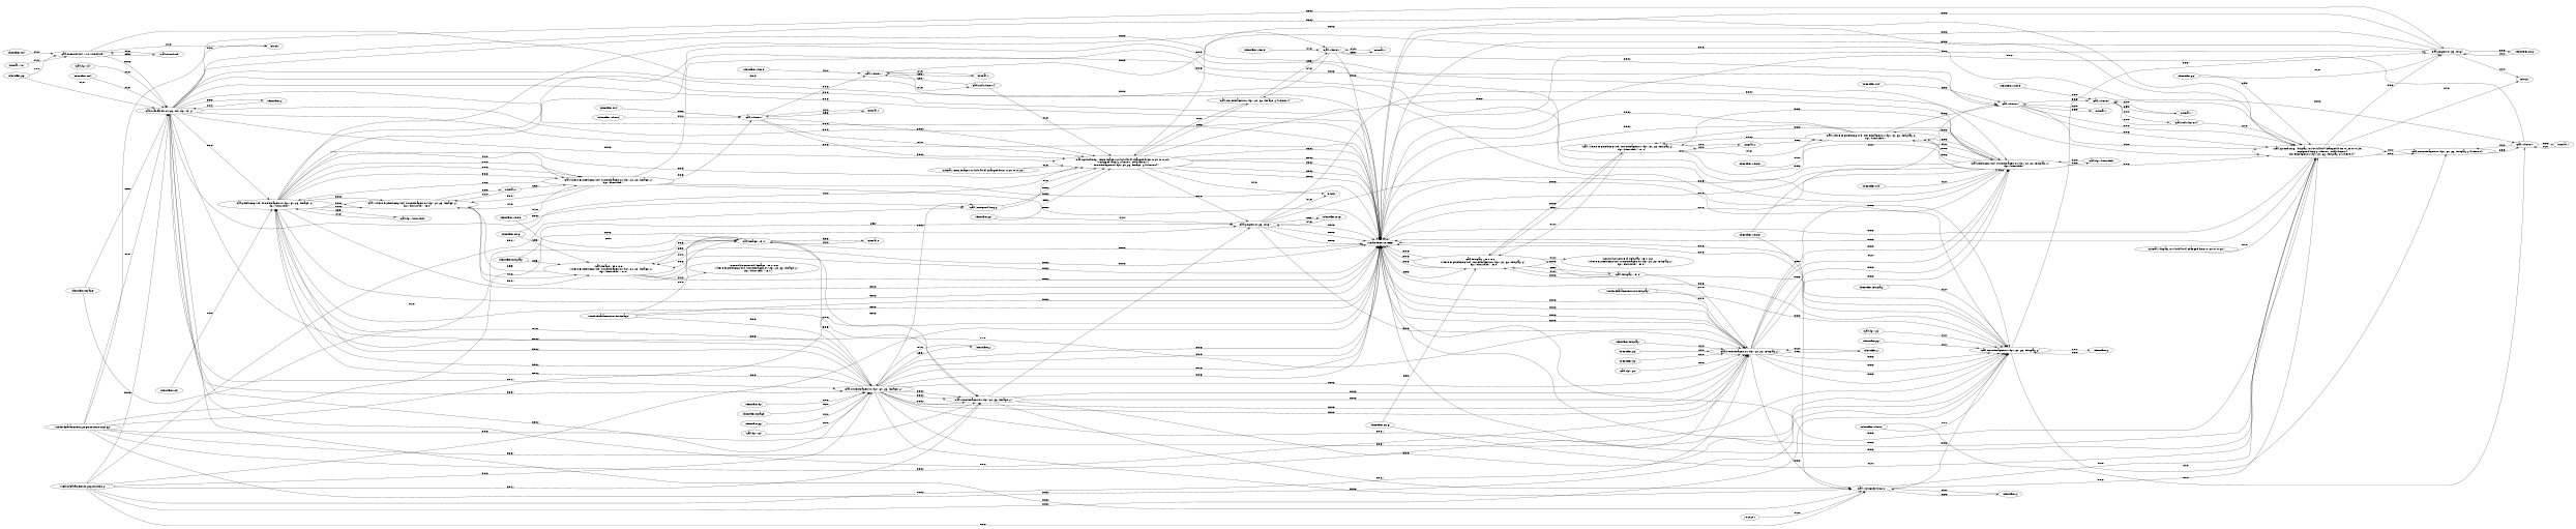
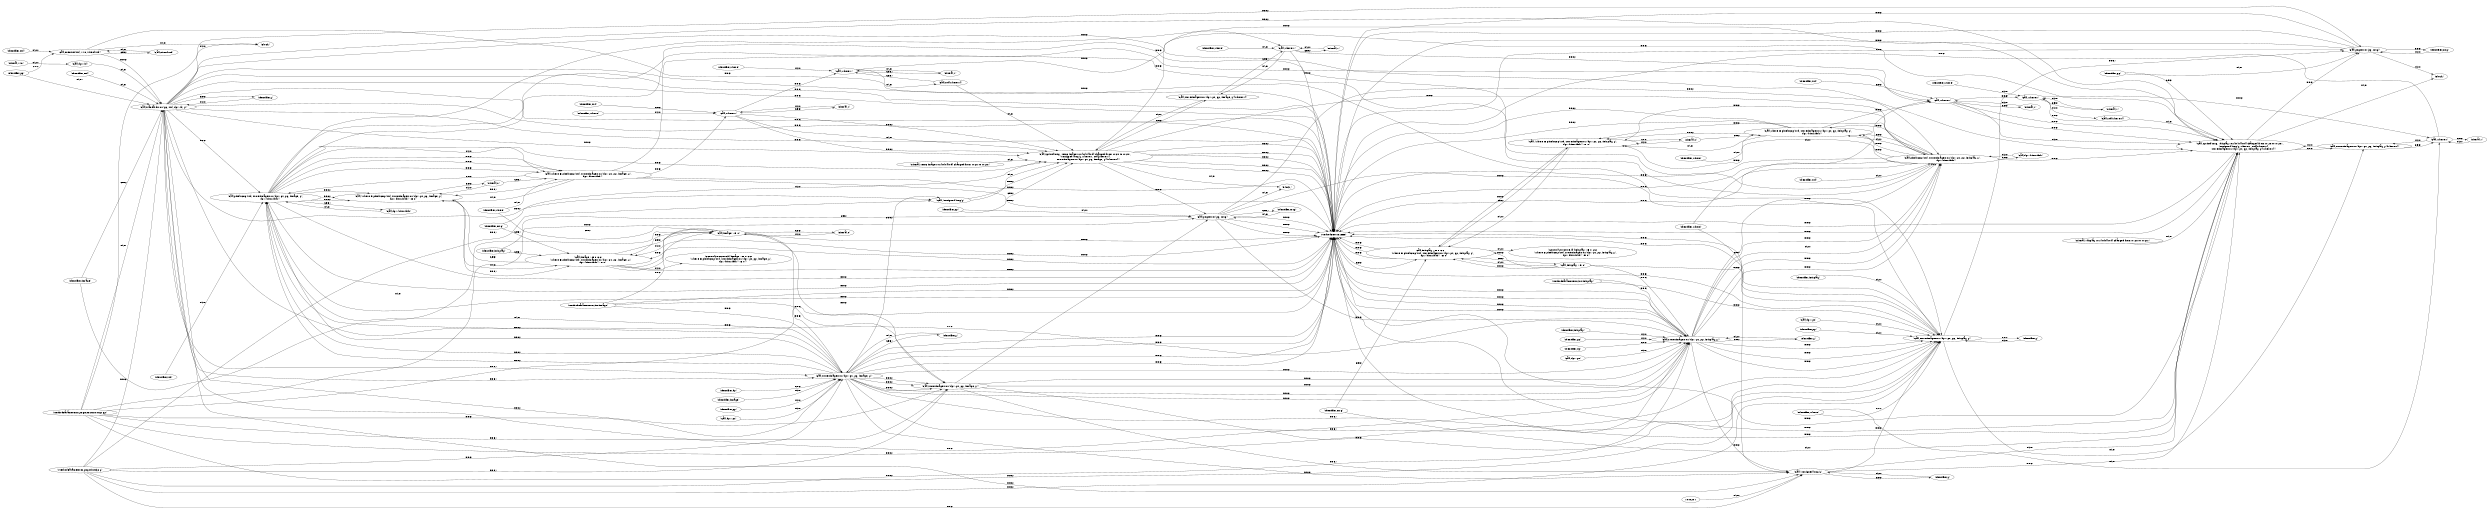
  digraph {
    rankdir=LR
    n1 [label="(Call,pixel_cmp(std, store_image_row(dp->ps, pp, iImage, y),\n            dp->bit_width))"]
    n2 [label="(Call,(where = pixel_cmp(std, store_image_row(dp->ps, pp, iImage, y),\n            dp->bit_width)) != 0)"]
    n3 [label="(Call,where = pixel_cmp(std, store_image_row(dp->ps, pp, iImage, y),\n            dp->bit_width))"]
    n4 [label="(Call,sprintf(msg, \"PNG image row[%lu][%d] changed from %.2x to %.2x\",\n (unsigned long)y, where-1, std[where-1],\n         store_image_row(dp->ps, pp, iImage, y)[where-1]))"]
    n5 [label="(Call,pixel_cmp(std, store_image_row(dp->ps, pp, iDisplay, y),\n          dp->bit_width))"]
    n6 [label="(Call,sprintf(msg, \"display row[%lu][%d] changed from %.2x to %.2x\",\n          (unsigned long)y, where-1, std[where-1],\n          store_image_row(dp->ps, pp, iDisplay, y)[where-1]))"]
    n7 [label="(Call,dp->bit_width)"]
    n8 [label="(MethodReturn,RET)"]
    n9 [label="(Call,iImage >= 0 &&\n       (where = pixel_cmp(std, store_image_row(dp->ps, pp, iImage, y),\n            dp->bit_width)) != 0)"]
    n10 [label="(Literal,0)"]
    n11 [label="(Call,where-1)"]
    n12 [label="(Call,where-1)"]
    n13 [label="(Call,png_error(pp, msg))"]
    n14 [label="(Block,)"]
    n15 [label="(Call,store_image_row(dp->ps, pp, iImage, y)[where-1])"]
    n16 [label="(Call,(where = pixel_cmp(std, store_image_row(dp->ps, pp, iDisplay, y),\n          dp->bit_width)) != 0)"]
    n17 [label="(Call,where = pixel_cmp(std, store_image_row(dp->ps, pp, iDisplay, y),\n          dp->bit_width))"]
    n18 [label="(Call,dp->bit_width)"]
    n19 [label="(Call,png_error(pp, msg))"]
    n20 [label="(Call,store_image_row(dp->ps, pp, iDisplay, y)[where-1])"]
    n21 [label="(Block,)"]
    n22 [label="(Call,iDisplay >= 0 &&\n       (where = pixel_cmp(std, store_image_row(dp->ps, pp, iDisplay, y),\n          dp->bit_width)) != 0)"]
    n23 [label="(Call,standard_row(pp, std, dp->id, y))"]
    n24 [label="(Call,store_image_row(dp->ps, pp, iImage, y))"]
    n25 [label="(Call,store_image_row(dp->ps, pp, iDisplay, y))"]
    n26 [label="(Call,(unsigned long)y)"]
    n27 [label="(Call,store_image_row(dp->ps, pp, iDisplay, y))"]
    n28 [label="(Block,)"]
    n29 [label="(Call,store_image_row(dp->ps, pp, iImage, y))"]
    n30 [label="(Identifier,y)"]
    n31 [label="(Call,(unsigned long)y)"]
    n32 [label="(Identifier,y)"]
    n33 [label="(Identifier,y)"]
    n34 [label="(Identifier,y)"]
    n35 [label="(Identifier,y)"]
    n36 [label="(MethodParameterIn,png_const_structp pp)"]
    n37 [label="(Identifier,msg)"]
    n38 [label="(Identifier,msg)"]
    n39 [label="(Call,memset(std, 178, sizeof std))"]
    n40 [label="(Call,sizeof std)"]
    n41 [label="(MethodParameterIn,png_uint_32 y)"]
    n42 [label="(Call,iImage >= 0)"]
    n43 [label="(Literal,0)"]
    n44 [label="(ControlStructure,if (iImage >= 0 &&\n       (where = pixel_cmp(std, store_image_row(dp->ps, pp, iImage, y),\n            dp->bit_width)) != 0))"]
    n45 [label="(MethodParameterIn,int iImage)"]
    n46 [label="(Call,where-1)"]
    n47 [label="(Literal,1)"]
    n48 [label="(Call,where-1)"]
    n49 [label="(Literal,1)"]
    n50 [label="(Call,where-1)"]
    n51 [label="(Literal,1)"]
    n52 [label="(Call,std[where-1])"]
    n53 [label="(Literal,0)"]
    n54 [label="(Call,iDisplay >= 0)"]
    n55 [label="(ControlStructure,if (iDisplay >= 0 &&\n       (where = pixel_cmp(std, store_image_row(dp->ps, pp, iDisplay, y),\n          dp->bit_width)) != 0))"]
    n56 [label="(Call,where-1)"]
    n57 [label="(Call,std[where-1])"]
    n58 [label="(Literal,1)"]
    n59 [label="(Literal,1)"]
    n60 [label="(Literal,1)"]
    n61 [label="(Identifier,iDisplay)"]
    n62 [label="(Identifier,pp)"]
    n63 [label="(Literal,\"display row[%lu][%d] changed from %.2x to %.2x\")"]
    n64 [label="(Identifier,std)"]
    n65 [label="(Identifier,pp)"]
    n66 [label="(Identifier,where)"]
    n67 [label="(Call,dp->ps)"]
    n68 [label="(Identifier,where)"]
    n69 [label="(Identifier,pp)"]
    n70 [label="(Identifier,where)"]
    n71 [label="(Identifier,std)"]
    n72 [label="(Identifier,msg)"]
    n73 [label="(Identifier,std)"]
    n74 [label="(Identifier,pp)"]
    n75 [label="(Identifier,pp)"]
    n76 [label="(Identifier,iDisplay)"]
    n77 [label="(Identifier,where)"]
    n78 [label="(Identifier,where)"]
    n79 [label="(Identifier,iImage)"]
    n80 [label="(Identifier,std)"]
    n81 [label="(Identifier,where)"]
    n82 [label="(MethodParameterIn,int iDisplay)"]
    n83 [label="(Literal,178)"]
    n84 [label="(Identifier,dp)"]
    n85 [label="(Identifier,std)"]
    n86 [label="(Identifier,msg)"]
    n87 [label="(Identifier,dp)"]
    n88 [label="(Identifier,std)"]
    n89 [label="(Call,dp->ps)"]
    n90 [label="(Identifier,iDisplay)"]
    n91 [label="(Identifier,iImage)"]
    n92 [label="(Identifier,where)"]
    n93 [label="(Identifier,pp)"]
    n94 [label="(Call,dp->id)"]
    n95 [label="(Call,dp->ps)"]
    n96 [label="(Identifier,where)"]
    n97 [label="(Literal,\"PNG image row[%lu][%d] changed from %.2x to %.2x\")"]
    1000201
    n1 -> n2 [label="DDG: "]
    n1 -> n2 [label="DDG: "]
    n1 -> n2 [label="DDG: "]
    n1 -> n3 [label="AST: "]
    n1 -> n3 [label="DDG: "]
    n1 -> n3 [label="DDG: "]
    n1 -> n3 [label="DDG: "]
    n1 -> n4 [label="DDG: "]
    n1 -> n5 [label="DDG: "]
    n1 -> n5 [label="DDG: "]
    n1 -> n6 [label="DDG: "]
    n1 -> n7 [label="CFG: "]
    n1 -> n8 [label="DDG: "]
    n1 -> n8 [label="DDG: "]
    n1 -> n8 [label="DDG: "]
    n2 -> n9 [label="AST: "]
    n2 -> n9 [label="DDG: "]
    n2 -> n10 [label="CFG: "]
    n3 -> n1 [label="CFG: "]
    n3 -> n2 [label="AST: "]
    n3 -> n2 [label="DDG: "]
    n3 -> n8 [label="DDG: "]
    n3 -> n8 [label="DDG: "]
    n3 -> n11 [label="DDG: "]
    n3 -> n12 [label="DDG: "]
    n4 -> n5 [label="DDG: "]
    n4 -> n6 [label="DDG: "]
    n4 -> n8 [label="DDG: "]
    n4 -> n8 [label="DDG: "]
    n4 -> n8 [label="DDG: "]
    n4 -> n8 [label="DDG: "]
    n4 -> n8 [label="DDG: "]
    n4 -> n13 [label="DDG: "]
    n4 -> n14 [label="AST: "]
    n4 -> n15 [label="CFG: "]
    n5 -> n6 [label="DDG: "]
    n5 -> n8 [label="DDG: "]
    n5 -> n8 [label="DDG: "]
    n5 -> n8 [label="DDG: "]
    n5 -> n16 [label="DDG: "]
    n5 -> n16 [label="DDG: "]
    n5 -> n16 [label="DDG: "]
    n5 -> n17 [label="AST: "]
    n5 -> n17 [label="DDG: "]
    n5 -> n17 [label="DDG: "]
    n5 -> n17 [label="DDG: "]
    n5 -> n18 [label="CFG: "]
    n6 -> n8 [label="DDG: "]
    n6 -> n8 [label="DDG: "]
    n6 -> n8 [label="DDG: "]
    n6 -> n8 [label="DDG: "]
    n6 -> n8 [label="DDG: "]
    n6 -> n19 [label="DDG: "]
    n6 -> n20 [label="CFG: "]
    n6 -> n21 [label="AST: "]
    n7 -> n1 [label="AST: "]
    n8 -> n19 [label="CFG: "]
    n8 -> n22 [label="CFG: "]
    n9 -> n2 [label="CFG: "]
    n9 -> n8 [label="DDG: "]
    n9 -> n8 [label="DDG: "]
    n9 -> n8 [label="DDG: "]
    n9 -> n42 [label="CFG: "]
    n9 -> n44 [label="AST: "]
    n10 -> n2 [label="AST: "]
    n10 -> n3 [label="CFG: "]
    n11 -> n4 [label="AST: "]
    n11 -> n4 [label="DDG: "]
    n11 -> n4 [label="DDG: "]
    n11 -> n46 [label="DDG: "]
    n11 -> n47 [label="CFG: "]
    n12 -> n6 [label="AST: "]
    n12 -> n6 [label="DDG: "]
    n12 -> n6 [label="DDG: "]
    n12 -> n48 [label="DDG: "]
    n12 -> n49 [label="CFG: "]
    n13 -> n6 [label="DDG: "]
    n13 -> n8 [label="DDG: "]
    n13 -> n8 [label="DDG: "]
    n13 -> n8 [label="DDG: "]
    n13 -> n14 [label="AST: "]
    n13 -> n25 [label="DDG: "]
    n13 -> n27 [label="DDG: "]
    n13 -> n37 [label="CFG: "]
    n15 -> n4 [label="AST: "]
    n15 -> n50 [label="CFG: "]
    n16 -> n22 [label="AST: "]
    n16 -> n22 [label="DDG: "]
    n16 -> n53 [label="CFG: "]
    n17 -> n5 [label="CFG: "]
    n17 -> n8 [label="DDG: "]
    n17 -> n8 [label="DDG: "]
    n17 -> n12 [label="DDG: "]
    n17 -> n16 [label="AST: "]
    n17 -> n16 [label="DDG: "]
    n18 -> n5 [label="AST: "]
    n19 -> n8 [label="DDG: "]
    n19 -> n8 [label="DDG: "]
    n19 -> n8 [label="DDG: "]
    n19 -> n21 [label="AST: "]
    n19 -> n38 [label="CFG: "]
    n20 -> n6 [label="AST: "]
    n20 -> n56 [label="CFG: "]
    n22 -> n8 [label="DDG: "]
    n22 -> n8 [label="DDG: "]
    n22 -> n8 [label="DDG: "]
    n22 -> n16 [label="CFG: "]
    n22 -> n54 [label="CFG: "]
    n22 -> n55 [label="AST: "]
    n23 -> n1 [label="DDG: "]
    n23 -> n4 [label="DDG: "]
    n23 -> n5 [label="DDG: "]
    n23 -> n6 [label="DDG: "]
    n23 -> n8 [label="DDG: "]
    n23 -> n8 [label="DDG: "]
    n23 -> n8 [label="DDG: "]
    n23 -> n8 [label="DDG: "]
    n23 -> n8 [label="DDG: "]
    n23 -> n24 [label="DDG: "]
    n23 -> n24 [label="DDG: "]
    n23 -> n25 [label="DDG: "]
    n23 -> n25 [label="DDG: "]
    n23 -> n26 [label="DDG: "]
    n23 -> n27 [label="DDG: "]
    n23 -> n28 [label="AST: "]
    n23 -> n29 [label="DDG: "]
    n23 -> n30 [label="CFG: "]
    n23 -> n31 [label="DDG: "]
    n24 -> n1 [label="AST: "]
    n24 -> n1 [label="DDG: "]
    n24 -> n1 [label="DDG: "]
    n24 -> n1 [label="DDG: "]
    n24 -> n1 [label="DDG: "]
    n24 -> n8 [label="DDG: "]
    n24 -> n8 [label="DDG: "]
    n24 -> n8 [label="DDG: "]
    n24 -> n8 [label="DDG: "]
    n24 -> n25 [label="DDG: "]
    n24 -> n25 [label="DDG: "]
    n24 -> n25 [label="DDG: "]
    n24 -> n26 [label="DDG: "]
    n24 -> n27 [label="DDG: "]
    n24 -> n27 [label="DDG: "]
    n24 -> n29 [label="DDG: "]
    n24 -> n29 [label="DDG: "]
    n24 -> n29 [label="DDG: "]
    n24 -> n31 [label="DDG: "]
    n24 -> n32 [label="CFG: "]
    n25 -> n5 [label="AST: "]
    n25 -> n5 [label="DDG: "]
    n25 -> n5 [label="DDG: "]
    n25 -> n5 [label="DDG: "]
    n25 -> n5 [label="DDG: "]
    n25 -> n8 [label="DDG: "]
    n25 -> n8 [label="DDG: "]
    n25 -> n8 [label="DDG: "]
    n25 -> n8 [label="DDG: "]
    n25 -> n26 [label="DDG: "]
    n25 -> n27 [label="DDG: "]
    n25 -> n27 [label="DDG: "]
    n25 -> n27 [label="DDG: "]
    n25 -> n33 [label="CFG: "]
    n26 -> n6 [label="AST: "]
    n26 -> n6 [label="DDG: "]
    n26 -> n27 [label="DDG: "]
    n26 -> n34 [label="CFG: "]
    n27 -> n8 [label="DDG: "]
    n27 -> n8 [label="DDG: "]
    n27 -> n8 [label="DDG: "]
    n27 -> n19 [label="DDG: "]
    n27 -> n20 [label="AST: "]
    n27 -> n35 [label="CFG: "]
    n29 -> n13 [label="DDG: "]
    n29 -> n25 [label="DDG: "]
    n29 -> n25 [label="DDG: "]
    n29 -> n26 [label="DDG: "]
    n29 -> n27 [label="DDG: "]
    n30 -> n23 [label="AST: "]
    n31 -> n4 [label="AST: "]
    n31 -> n4 [label="DDG: "]
    n32 -> n24 [label="AST: "]
    n33 -> n25 [label="AST: "]
    n34 -> n26 [label="AST: "]
    n35 -> n27 [label="AST: "]
    n36 -> n8 [label="DDG: "]
    n36 -> n13 [label="DDG: "]
    n36 -> n19 [label="DDG: "]
    n36 -> n23 [label="AST: "]
    n36 -> n24 [label="DDG: "]
    n36 -> n25 [label="DDG: "]
    n36 -> n27 [label="DDG: "]
    n36 -> n29 [label="DDG: "]
    n37 -> n13 [label="AST: "]
    n38 -> n19 [label="AST: "]
    n39 -> n8 [label="DDG: "]
    n39 -> n23 [label="DDG: "]
    n39 -> n28 [label="AST: "]
    n39 -> n40 [label="CFG: "]
    n40 -> n39 [label="AST: "]
-   n41 -> n8 [label="DDG: "]
    n41 -> n23 [label="DDG: "]
    n41 -> n24 [label="DDG: "]
    n41 -> n25 [label="DDG: "]
    n41 -> n26 [label="DDG: "]
    n41 -> n27 [label="DDG: "]
    n41 -> n29 [label="DDG: "]
    n41 -> n31 [label="DDG: "]
    n42 -> n8 [label="DDG: "]
    n42 -> n9 [label="AST: "]
    n42 -> n9 [label="DDG: "]
    n42 -> n9 [label="DDG: "]
    n42 -> n24 [label="DDG: "]
    n42 -> n29 [label="DDG: "]
    n42 -> n43 [label="CFG: "]
    n43 -> n42 [label="AST: "]
    n45 -> n8 [label="DDG: "]
    n45 -> n24 [label="DDG: "]
    n45 -> n29 [label="DDG: "]
    n45 -> n42 [label="DDG: "]
    n46 -> n50 [label="DDG: "]
    n46 -> n51 [label="CFG: "]
    n46 -> n52 [label="AST: "]
    n47 -> n11 [label="AST: "]
    n48 -> n56 [label="DDG: "]
    n48 -> n57 [label="AST: "]
    n48 -> n58 [label="CFG: "]
    n49 -> n12 [label="AST: "]
    n50 -> n8 [label="DDG: "]
    n50 -> n12 [label="DDG: "]
    n50 -> n15 [label="AST: "]
    n50 -> n60 [label="CFG: "]
    n51 -> n46 [label="AST: "]
    n52 -> n4 [label="AST: "]
    n52 -> n46 [label="CFG: "]
    n53 -> n16 [label="AST: "]
    n53 -> n17 [label="CFG: "]
    n54 -> n22 [label="AST: "]
    n54 -> n22 [label="DDG: "]
    n54 -> n22 [label="DDG: "]
    n54 -> n25 [label="DDG: "]
    n54 -> n27 [label="DDG: "]
    n56 -> n8 [label="DDG: "]
    n56 -> n20 [label="AST: "]
    n56 -> n59 [label="CFG: "]
    n57 -> n6 [label="AST: "]
    n57 -> n48 [label="CFG: "]
    n58 -> n48 [label="AST: "]
    n59 -> n56 [label="AST: "]
    n60 -> n50 [label="AST: "]
    n61 -> n25 [label="AST: "]
    n62 -> n23 [label="AST: "]
    n62 -> n39 [label="CFG: "]
    n63 -> n6 [label="AST: "]
    n64 -> n12 [label="CFG: "]
    n65 -> n24 [label="AST: "]
    n66 -> n46 [label="AST: "]
    n67 -> n24 [label="AST: "]
    n68 -> n11 [label="AST: "]
    n69 -> n25 [label="AST: "]
    n70 -> n12 [label="AST: "]
    n70 -> n26 [label="CFG: "]
    n71 -> n23 [label="AST: "]
    n72 -> n4 [label="AST: "]
    n72 -> n9 [label="CFG: "]
    n73 -> n39 [label="AST: "]
    n74 -> n27 [label="AST: "]
    n75 -> n4 [label="CFG: "]
    n75 -> n13 [label="AST: "]
    n76 -> n27 [label="AST: "]
    n77 -> n48 [label="AST: "]
    n78 -> n50 [label="AST: "]
    n79 -> n23 [label="CFG: "]
    n79 -> n42 [label="AST: "]
    n80 -> n1 [label="AST: "]
    n81 -> n3 [label="AST: "]
    n81 -> n42 [label="CFG: "]
    n82 -> n25 [label="DDG: "]
    n82 -> n27 [label="DDG: "]
-   n83 -> n39 [label="AST: "]
+   n83 -> n94 [label="AST: "]
    n84 -> n24 [label="CFG: "]
    n85 -> n11 [label="CFG: "]
    n86 -> n6 [label="AST: "]
    n86 -> n22 [label="CFG: "]
    n87 -> n25 [label="CFG: "]
    n88 -> n5 [label="AST: "]
    n89 -> n25 [label="AST: "]
    n90 -> n9 [label="CFG: "]
    n90 -> n13 [label="CFG: "]
    n91 -> n24 [label="AST: "]
    n92 -> n27 [label="CFG: "]
    n92 -> n56 [label="AST: "]
    n93 -> n6 [label="CFG: "]
    n93 -> n19 [label="AST: "]
    n94 -> n23 [label="AST: "]
    n95 -> n27 [label="AST: "]
    n96 -> n17 [label="AST: "]
    n97 -> n4 [label="AST: "]
    1000201 -> n26 [label="AST: "]
  }
